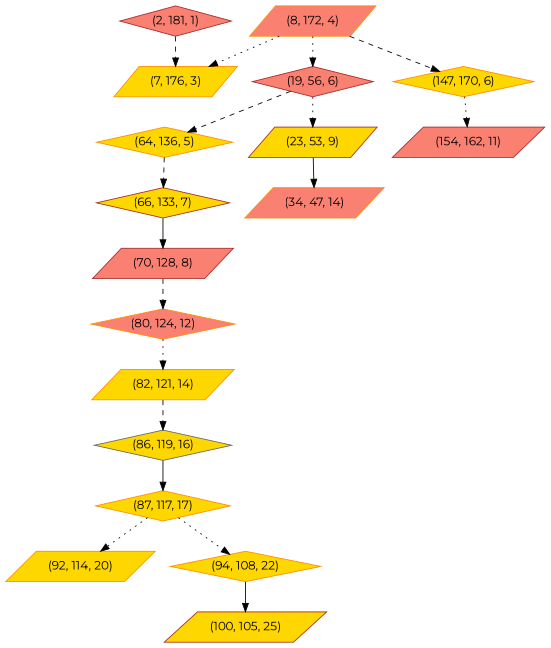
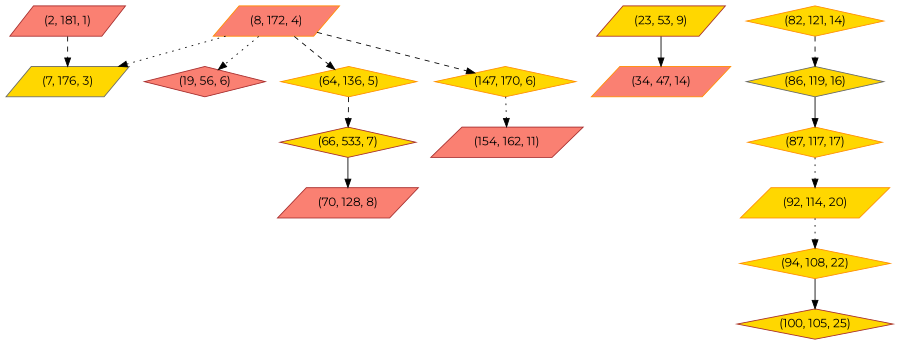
  digraph {
    fontname=Montserrat
    node [color=darkorange fillcolor=gold fontname=Montserrat shape=parallelogram style=filled]
    edge [fontname=Montserrat style=dotted]
-   "(2, 181, 1)" [color=brown fillcolor=salmon shape=diamond]
-   "(7, 176, 3)"
+   "(2, 181, 1)" [color=brown fillcolor=salmon]
+   "(7, 176, 3)" [color=gray40]
    "(8, 172, 4)" [fillcolor=salmon]
    "(19, 56, 6)" [color=brown fillcolor=salmon shape=diamond]
    "(64, 136, 5)" [shape=diamond]
    "(147, 170, 6)" [shape=diamond]
    "(23, 53, 9)" [color=brown]
-   "(66, 133, 7)" [color=brown shape=diamond]
+   "(66, 133, 7)" [color=brown shape=diamond label="(66, 533, 7)"]
    "(154, 162, 11)" [color=brown fillcolor=salmon]
    "(34, 47, 14)" [fillcolor=salmon]
    "(70, 128, 8)" [color=brown fillcolor=salmon]
-   "(80, 124, 12)" [fillcolor=salmon shape=diamond]
-   "(82, 121, 14)"
+   "(82, 121, 14)" [shape=diamond]
    "(86, 119, 16)" [color=gray40 shape=diamond]
    "(87, 117, 17)" [shape=diamond]
    "(92, 114, 20)"
    "(94, 108, 22)" [shape=diamond]
-   "(100, 105, 25)" [color=brown]
+   "(100, 105, 25)" [color=brown shape=diamond]
    "(2, 181, 1)" -> "(7, 176, 3)" [style=dashed]
    "(8, 172, 4)" -> "(7, 176, 3)"
    "(8, 172, 4)" -> "(19, 56, 6)"
-   "(19, 56, 6)" -> "(64, 136, 5)" [style=dashed]
+   "(8, 172, 4)" -> "(64, 136, 5)" [style=dashed]
    "(8, 172, 4)" -> "(147, 170, 6)" [style=dashed]
-   "(19, 56, 6)" -> "(23, 53, 9)"
    "(64, 136, 5)" -> "(66, 133, 7)" [style=dashed]
    "(147, 170, 6)" -> "(154, 162, 11)"
    "(23, 53, 9)" -> "(34, 47, 14)" [style=solid]
    "(66, 133, 7)" -> "(70, 128, 8)" [style=solid]
-   "(70, 128, 8)" -> "(80, 124, 12)" [style=dashed]
-   "(80, 124, 12)" -> "(82, 121, 14)"
    "(82, 121, 14)" -> "(86, 119, 16)" [style=dashed]
    "(86, 119, 16)" -> "(87, 117, 17)" [style=solid]
    "(87, 117, 17)" -> "(92, 114, 20)"
-   "(87, 117, 17)" -> "(94, 108, 22)"
+   "(92, 114, 20)" -> "(94, 108, 22)"
    "(94, 108, 22)" -> "(100, 105, 25)" [style=solid]
  }
